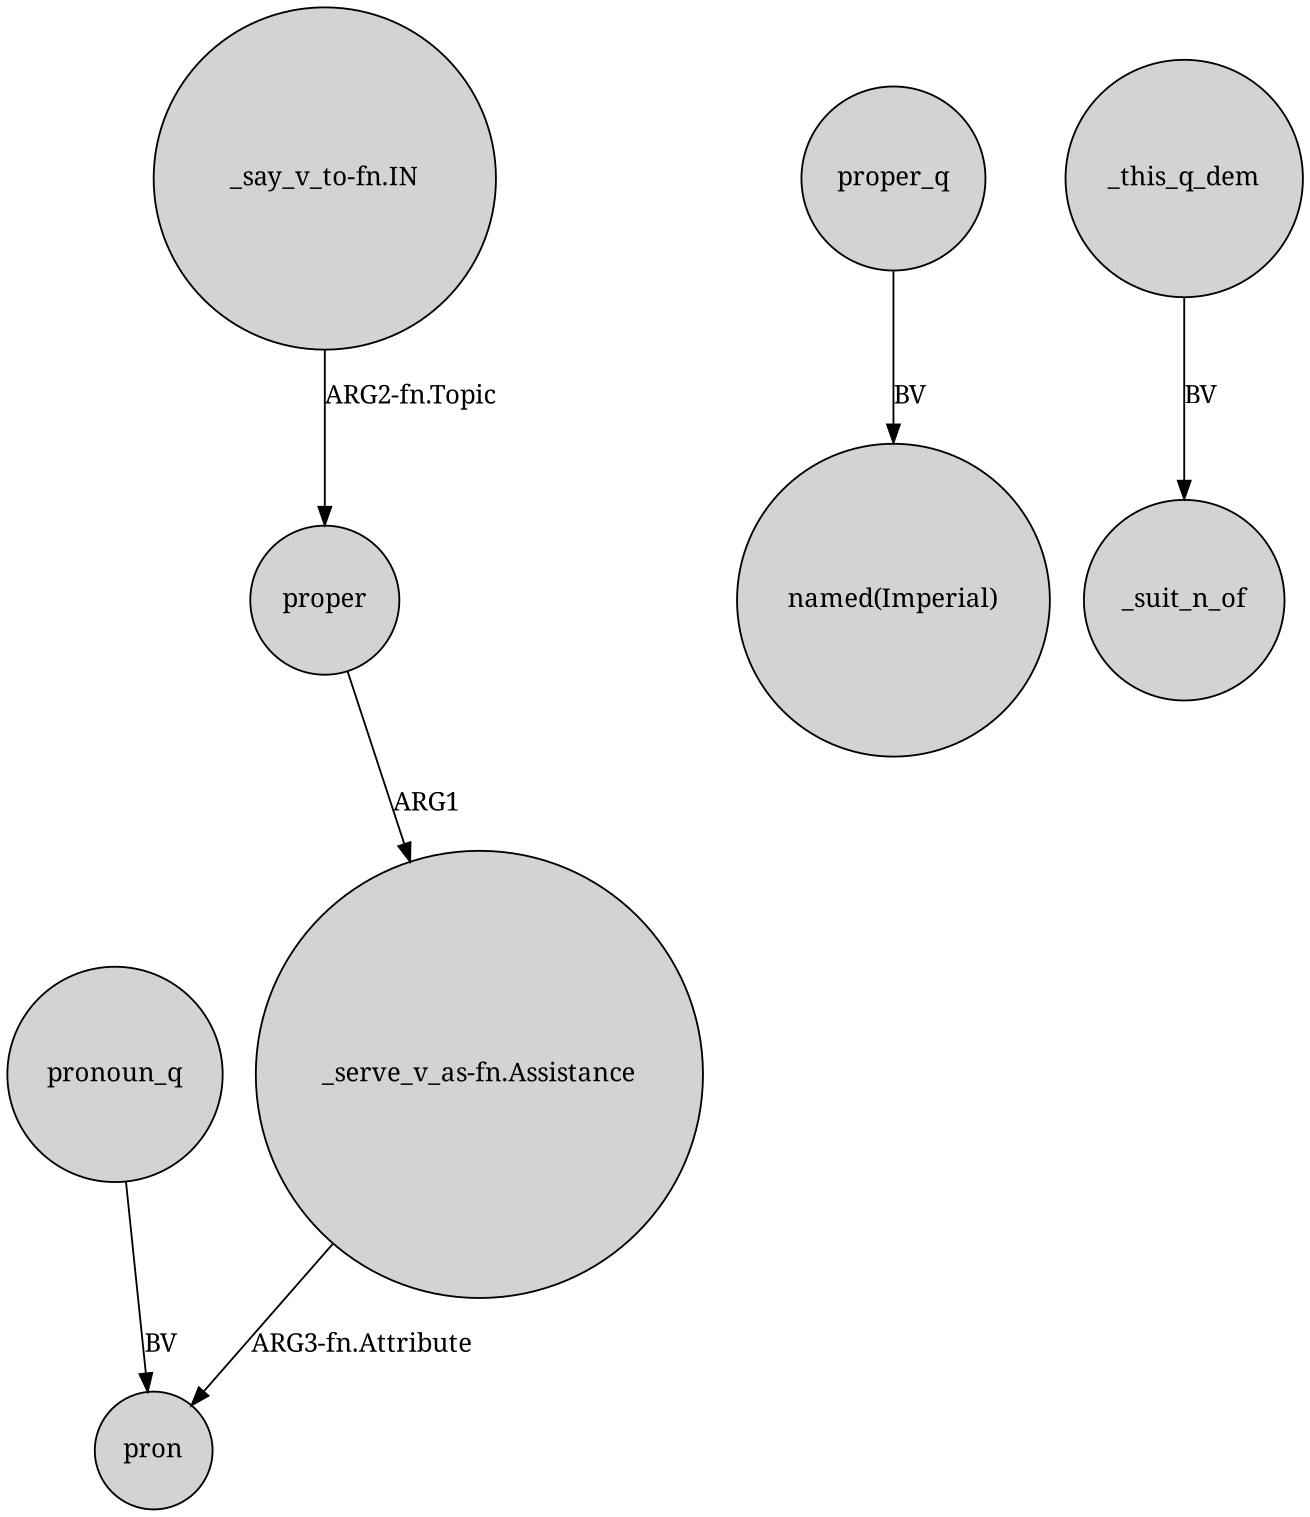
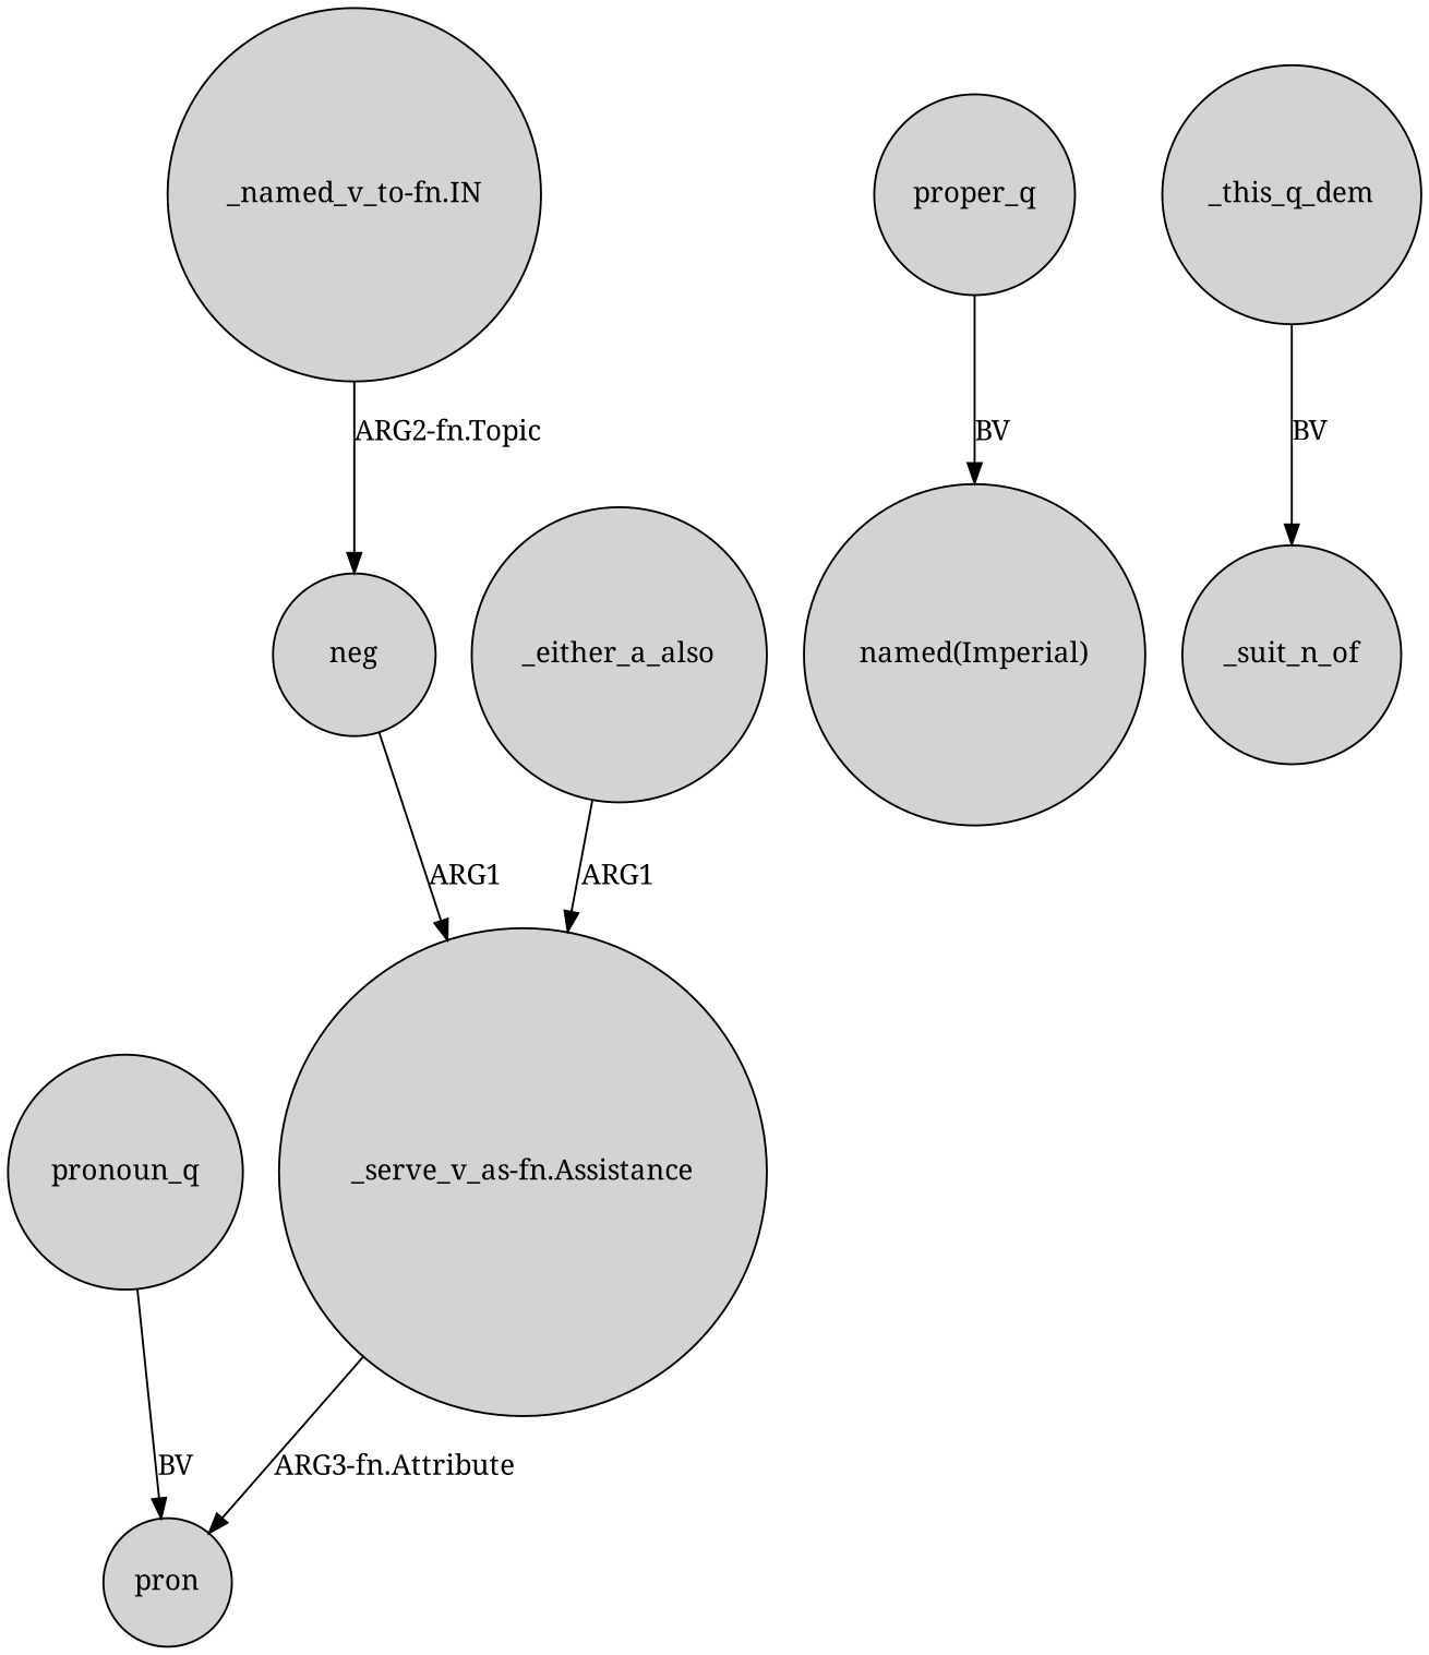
  digraph {
    fontname="Noto Serif"
    node [fontname="Noto Serif" shape=circle style=filled]
    edge [fontname="Noto Serif"]
    "_serve_v_as-fn.Assistance"
    pron
-   "_say_v_to-fn.IN"
-   neg [label=proper]
+   "_say_v_to-fn.IN" [label="_named_v_to-fn.IN"]
+   neg
    proper_q
    "named(Imperial)"
+   _either_a_also
    _this_q_dem
    _suit_n_of
    pronoun_q
    "_serve_v_as-fn.Assistance" -> pron [label="ARG3-fn.Attribute"]
    "_say_v_to-fn.IN" -> neg [label="ARG2-fn.Topic"]
    neg -> "_serve_v_as-fn.Assistance" [label=ARG1]
    proper_q -> "named(Imperial)" [label=BV]
+   _either_a_also -> "_serve_v_as-fn.Assistance" [label=ARG1]
    _this_q_dem -> _suit_n_of [label=BV]
    pronoun_q -> pron [label=BV]
  }
